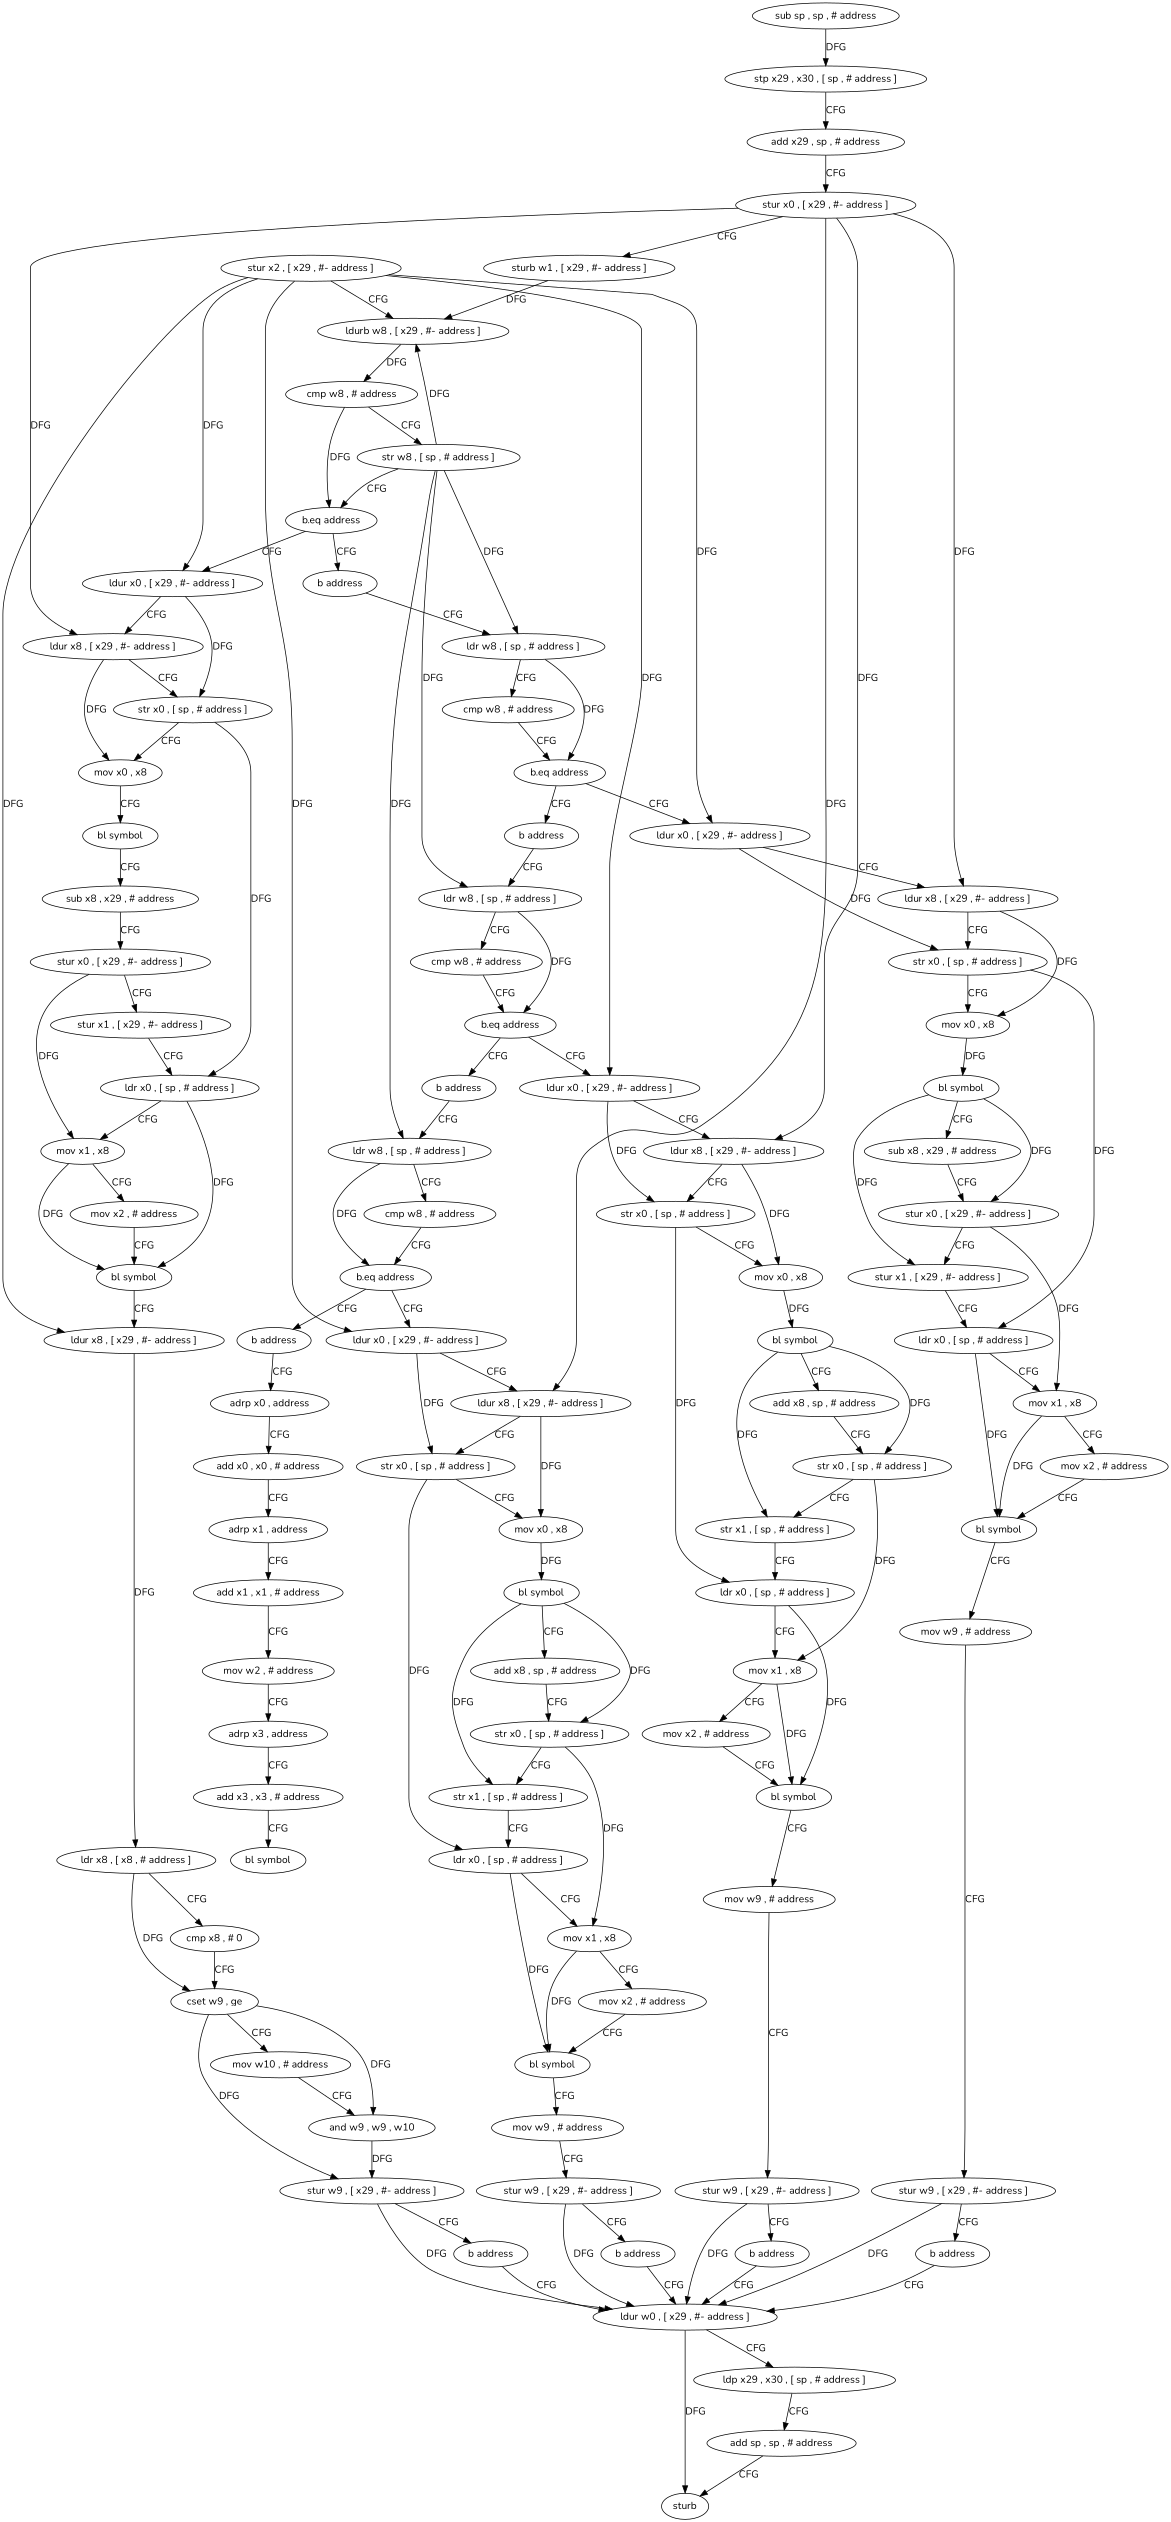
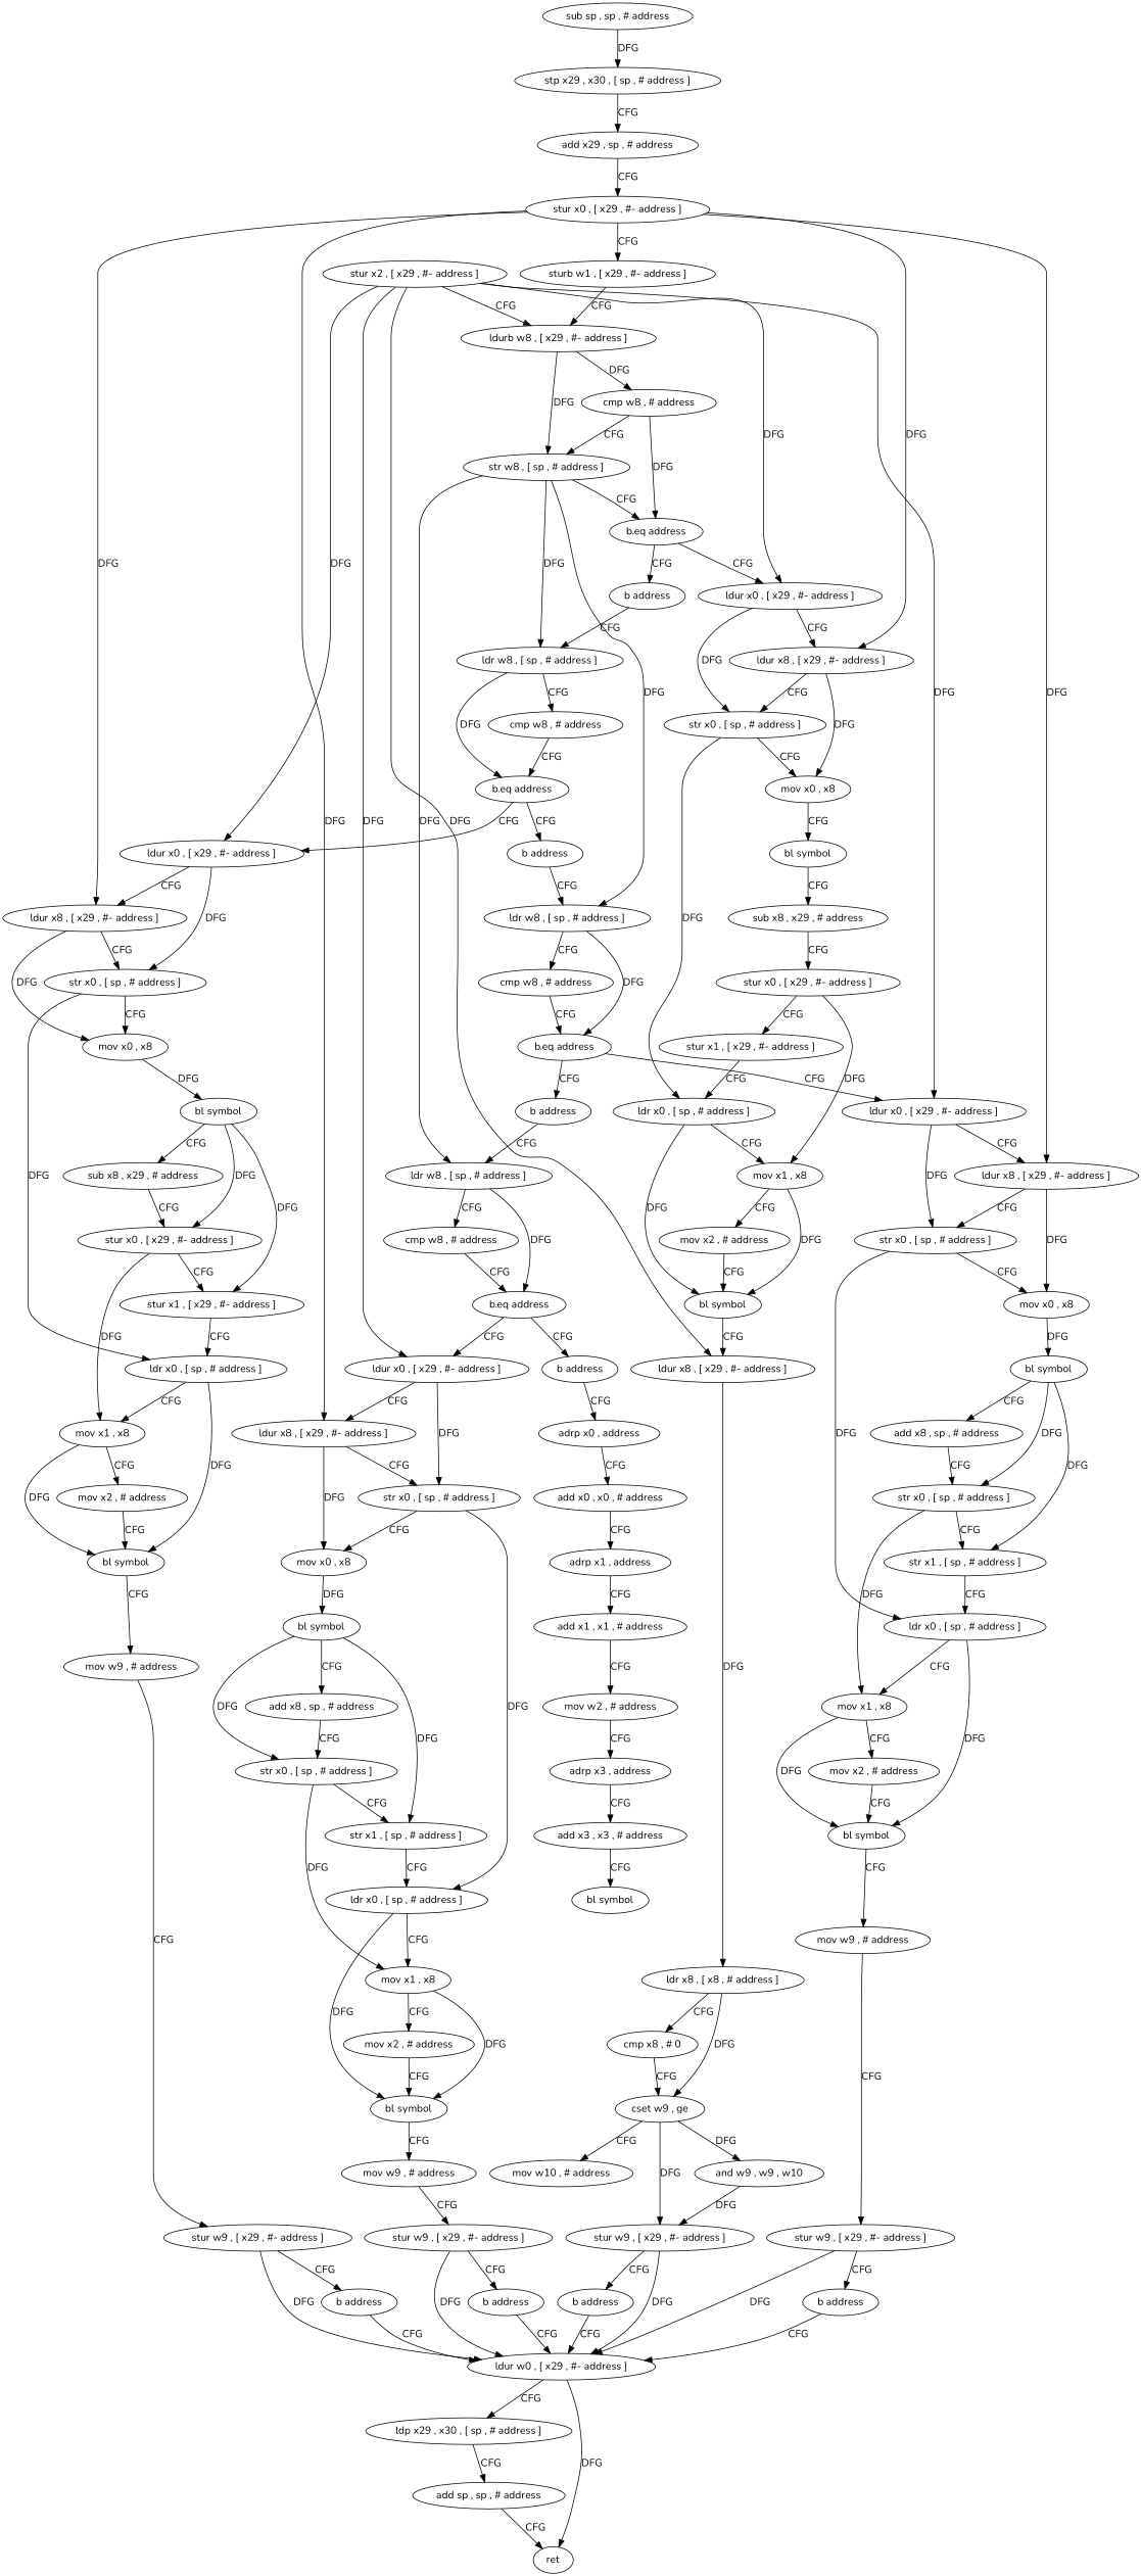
  digraph {
    fontname=Nunito
    node [fontname=Nunito]
    edge [fontname=Nunito]
    n1 [label="sub sp , sp , # address"]
    n2 [label="stp x29 , x30 , [ sp , # address ]"]
    n3 [label="add x29 , sp , # address"]
    n4 [label="stur x0 , [ x29 , #- address ]"]
    n5 [label="sturb w1 , [ x29 , #- address ]"]
    n6 [label="ldur x8 , [ x29 , #- address ]"]
    n7 [label="ldur x8 , [ x29 , #- address ]"]
    n8 [label="ldur x8 , [ x29 , #- address ]"]
    n9 [label="ldur x8 , [ x29 , #- address ]"]
    n10 [label="ldurb w8 , [ x29 , #- address ]"]
    n11 [label="str x0 , [ sp , # address ]"]
    n12 [label="mov x0 , x8"]
    n13 [label="str x0 , [ sp , # address ]"]
    n14 [label="mov x0 , x8"]
    n15 [label="str x0 , [ sp , # address ]"]
    n16 [label="mov x0 , x8"]
    n17 [label="str x0 , [ sp , # address ]"]
    n18 [label="mov x0 , x8"]
    n19 [label="stur x2 , [ x29 , #- address ]"]
    n20 [label="ldur x0 , [ x29 , #- address ]"]
    n21 [label="ldur x8 , [ x29 , #- address ]"]
    n22 [label="ldur x0 , [ x29 , #- address ]"]
    n23 [label="ldur x0 , [ x29 , #- address ]"]
    n24 [label="ldur x0 , [ x29 , #- address ]"]
    n25 [label="cmp w8 , # address"]
    n26 [label="str w8 , [ sp , # address ]"]
    n27 [label="ldr x8 , [ x8 , # address ]"]
    n28 [label="b.eq address"]
    n29 [label="ldr w8 , [ sp , # address ]"]
    n30 [label="ldr w8 , [ sp , # address ]"]
    n31 [label="ldr w8 , [ sp , # address ]"]
    n32 [label="b address"]
    n33 [label="cmp w8 , # address"]
    n34 [label="b.eq address"]
    n35 [label="cmp w8 , # address"]
    n36 [label="b.eq address"]
    n37 [label="cmp w8 , # address"]
    n38 [label="b.eq address"]
    n39 [label="ldr x0 , [ sp , # address ]"]
    n40 [label="bl symbol"]
    n41 [label="mov x1 , x8"]
    n42 [label="bl symbol"]
    n43 [label="sub x8 , x29 , # address"]
    n44 [label="stur x0 , [ x29 , #- address ]"]
    n45 [label="stur x1 , [ x29 , #- address ]"]
    n46 [label="mov x2 , # address"]
    n47 [label="cmp x8 , # 0"]
    n48 [label="cset w9 , ge"]
    n49 [label="mov w10 , # address"]
    n50 [label="and w9 , w9 , w10"]
    n51 [label="stur w9 , [ x29 , #- address ]"]
    n52 [label="b address"]
    n53 [label="ldur w0 , [ x29 , #- address ]"]
    n54 [label="ldp x29 , x30 , [ sp , # address ]"]
-   n55 [label=sturb]
+   n55 [label=ret]
    n56 [label="add sp , sp , # address"]
    n57 [label="b address"]
    n58 [label="ldr x0 , [ sp , # address ]"]
    n59 [label="bl symbol"]
    n60 [label="mov x1 , x8"]
    n61 [label="bl symbol"]
    n62 [label="sub x8 , x29 , # address"]
    n63 [label="stur x0 , [ x29 , #- address ]"]
    n64 [label="stur x1 , [ x29 , #- address ]"]
    n65 [label="mov x2 , # address"]
    n66 [label="mov w9 , # address"]
    n67 [label="stur w9 , [ x29 , #- address ]"]
    n68 [label="b address"]
    n69 [label="b address"]
    n70 [label="ldr x0 , [ sp , # address ]"]
    n71 [label="bl symbol"]
    n72 [label="mov x1 , x8"]
    n73 [label="bl symbol"]
    n74 [label="add x8 , sp , # address"]
    n75 [label="str x0 , [ sp , # address ]"]
    n76 [label="str x1 , [ sp , # address ]"]
    n77 [label="mov x2 , # address"]
    n78 [label="mov w9 , # address"]
    n79 [label="stur w9 , [ x29 , #- address ]"]
    n80 [label="b address"]
    n81 [label="b address"]
    n82 [label="adrp x0 , address"]
    n83 [label="ldr x0 , [ sp , # address ]"]
    n84 [label="add x0 , x0 , # address"]
    n85 [label="bl symbol"]
    n86 [label="mov x1 , x8"]
    n87 [label="bl symbol"]
    n88 [label="add x8 , sp , # address"]
    n89 [label="str x0 , [ sp , # address ]"]
    n90 [label="str x1 , [ sp , # address ]"]
    n91 [label="mov x2 , # address"]
    n92 [label="mov w9 , # address"]
    n93 [label="stur w9 , [ x29 , #- address ]"]
    n94 [label="b address"]
    n95 [label="adrp x1 , address"]
    n96 [label="add x1 , x1 , # address"]
    n97 [label="mov w2 , # address"]
    n98 [label="adrp x3 , address"]
    n99 [label="add x3 , x3 , # address"]
    n100 [label="bl symbol"]
    n1 -> n2 [label=DFG]
    n2 -> n3 [label=CFG]
    n3 -> n4 [label=CFG]
    n4 -> n5 [label=CFG]
    n4 -> n6 [label=DFG]
    n4 -> n7 [label=DFG]
    n4 -> n8 [label=DFG]
    n4 -> n9 [label=DFG]
-   n5 -> n10 [label=DFG]
+   n5 -> n10 [label=CFG]
    n6 -> n11 [label=CFG]
    n6 -> n12 [label=DFG]
    n7 -> n13 [label=CFG]
    n7 -> n14 [label=DFG]
    n8 -> n15 [label=CFG]
    n8 -> n16 [label=DFG]
    n9 -> n17 [label=CFG]
    n9 -> n18 [label=DFG]
    n10 -> n25 [label=DFG]
-   n26 -> n10 [label=DFG]
+   n10 -> n26 [label=DFG]
    n11 -> n12 [label=CFG]
    n11 -> n39 [label=DFG]
    n12 -> n40 [label=CFG]
    n13 -> n14 [label=CFG]
    n13 -> n58 [label=DFG]
    n14 -> n59 [label=DFG]
    n15 -> n16 [label=CFG]
    n15 -> n70 [label=DFG]
    n16 -> n71 [label=DFG]
    n17 -> n18 [label=CFG]
    n17 -> n83 [label=DFG]
    n18 -> n85 [label=DFG]
    n19 -> n10 [label=CFG]
    n19 -> n20 [label=DFG]
    n19 -> n21 [label=DFG]
    n19 -> n22 [label=DFG]
    n19 -> n23 [label=DFG]
    n19 -> n24 [label=DFG]
    n20 -> n6 [label=CFG]
    n20 -> n11 [label=DFG]
    n21 -> n27 [label=DFG]
    n22 -> n7 [label=CFG]
    n22 -> n13 [label=DFG]
    n23 -> n8 [label=CFG]
    n23 -> n15 [label=DFG]
    n24 -> n9 [label=CFG]
    n24 -> n17 [label=DFG]
    n25 -> n26 [label=CFG]
    n25 -> n28 [label=DFG]
    n26 -> n28 [label=CFG]
    n26 -> n29 [label=DFG]
    n26 -> n30 [label=DFG]
    n26 -> n31 [label=DFG]
    n27 -> n47 [label=CFG]
    n27 -> n48 [label=DFG]
    n28 -> n20 [label=CFG]
    n28 -> n32 [label=CFG]
    n29 -> n33 [label=CFG]
    n29 -> n34 [label=DFG]
    n30 -> n35 [label=CFG]
    n30 -> n36 [label=DFG]
    n31 -> n37 [label=CFG]
    n31 -> n38 [label=DFG]
    n32 -> n29 [label=CFG]
    n33 -> n34 [label=CFG]
    n34 -> n22 [label=CFG]
    n34 -> n57 [label=CFG]
    n35 -> n36 [label=CFG]
    n36 -> n23 [label=CFG]
    n36 -> n69 [label=CFG]
    n37 -> n38 [label=CFG]
    n38 -> n24 [label=CFG]
    n38 -> n81 [label=CFG]
    n39 -> n41 [label=CFG]
    n39 -> n42 [label=DFG]
    n40 -> n43 [label=CFG]
    n41 -> n42 [label=DFG]
    n41 -> n46 [label=CFG]
    n42 -> n21 [label=CFG]
    n43 -> n44 [label=CFG]
    n44 -> n41 [label=DFG]
    n44 -> n45 [label=CFG]
    n45 -> n39 [label=CFG]
    n46 -> n42 [label=CFG]
    n47 -> n48 [label=CFG]
    n48 -> n49 [label=CFG]
    n48 -> n50 [label=DFG]
    n48 -> n51 [label=DFG]
-   n49 -> n50 [label=CFG]
    n50 -> n51 [label=DFG]
    n51 -> n52 [label=CFG]
    n51 -> n53 [label=DFG]
    n52 -> n53 [label=CFG]
    n53 -> n54 [label=CFG]
    n53 -> n55 [label=DFG]
    n54 -> n56 [label=CFG]
    n56 -> n55 [label=CFG]
    n57 -> n30 [label=CFG]
    n58 -> n60 [label=CFG]
    n58 -> n61 [label=DFG]
    n59 -> n62 [label=CFG]
    n59 -> n63 [label=DFG]
    n59 -> n64 [label=DFG]
    n60 -> n61 [label=DFG]
    n60 -> n65 [label=CFG]
    n61 -> n66 [label=CFG]
    n62 -> n63 [label=CFG]
    n63 -> n60 [label=DFG]
    n63 -> n64 [label=CFG]
    n64 -> n58 [label=CFG]
    n65 -> n61 [label=CFG]
    n66 -> n67 [label=CFG]
    n67 -> n53 [label=DFG]
    n67 -> n68 [label=CFG]
    n68 -> n53 [label=CFG]
    n69 -> n31 [label=CFG]
    n70 -> n72 [label=CFG]
    n70 -> n73 [label=DFG]
    n71 -> n74 [label=CFG]
    n71 -> n75 [label=DFG]
    n71 -> n76 [label=DFG]
    n72 -> n73 [label=DFG]
    n72 -> n77 [label=CFG]
    n73 -> n78 [label=CFG]
    n74 -> n75 [label=CFG]
    n75 -> n72 [label=DFG]
    n75 -> n76 [label=CFG]
    n76 -> n70 [label=CFG]
    n77 -> n73 [label=CFG]
    n78 -> n79 [label=CFG]
    n79 -> n53 [label=DFG]
    n79 -> n80 [label=CFG]
    n80 -> n53 [label=CFG]
    n81 -> n82 [label=CFG]
    n82 -> n84 [label=CFG]
    n83 -> n86 [label=CFG]
    n83 -> n87 [label=DFG]
    n84 -> n95 [label=CFG]
    n85 -> n88 [label=CFG]
    n85 -> n89 [label=DFG]
    n85 -> n90 [label=DFG]
    n86 -> n87 [label=DFG]
    n86 -> n91 [label=CFG]
    n87 -> n92 [label=CFG]
    n88 -> n89 [label=CFG]
    n89 -> n86 [label=DFG]
    n89 -> n90 [label=CFG]
    n90 -> n83 [label=CFG]
    n91 -> n87 [label=CFG]
    n92 -> n93 [label=CFG]
    n93 -> n53 [label=DFG]
    n93 -> n94 [label=CFG]
    n94 -> n53 [label=CFG]
    n95 -> n96 [label=CFG]
    n96 -> n97 [label=CFG]
    n97 -> n98 [label=CFG]
    n98 -> n99 [label=CFG]
    n99 -> n100 [label=CFG]
  }
